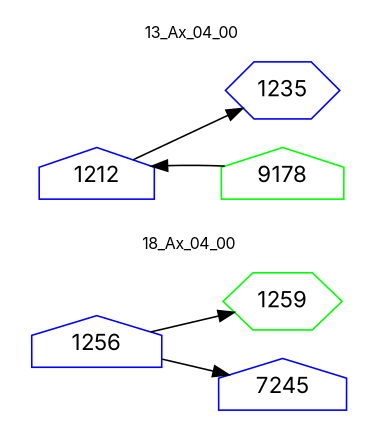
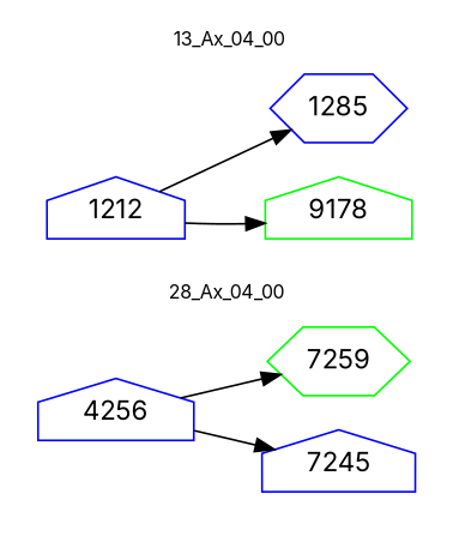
  digraph {
    fontname=Inter
    rankdir=LR
    node [color=blue fontname=Inter shape=house]
    edge [color=black fontname=Inter]
-   n1 [label=1256]
+   n1 [label=4256]
    n2 [label=7245]
-   n3 [color=green label=1259 shape=hexagon]
+   n3 [color=green label=7259 shape=hexagon]
    n4 [label=1212]
    n5 [color=green label=9178]
-   n6 [label=1235 shape=hexagon]
+   n6 [label=1285 shape=hexagon]
    subgraph cluster_1 {
      color=white
      fontsize=10
-     label="18_Ax_04_00"
+     label="28_Ax_04_00"
      n1
      n2
      n3
    }
    subgraph cluster_2 {
      color=white
      fontsize=10
      label="13_Ax_04_00"
      n4
      n5
      n6
    }
    n1 -> n2
    n1 -> n3
-   n5 -> n4
+   n4 -> n5
    n4 -> n6
  }
